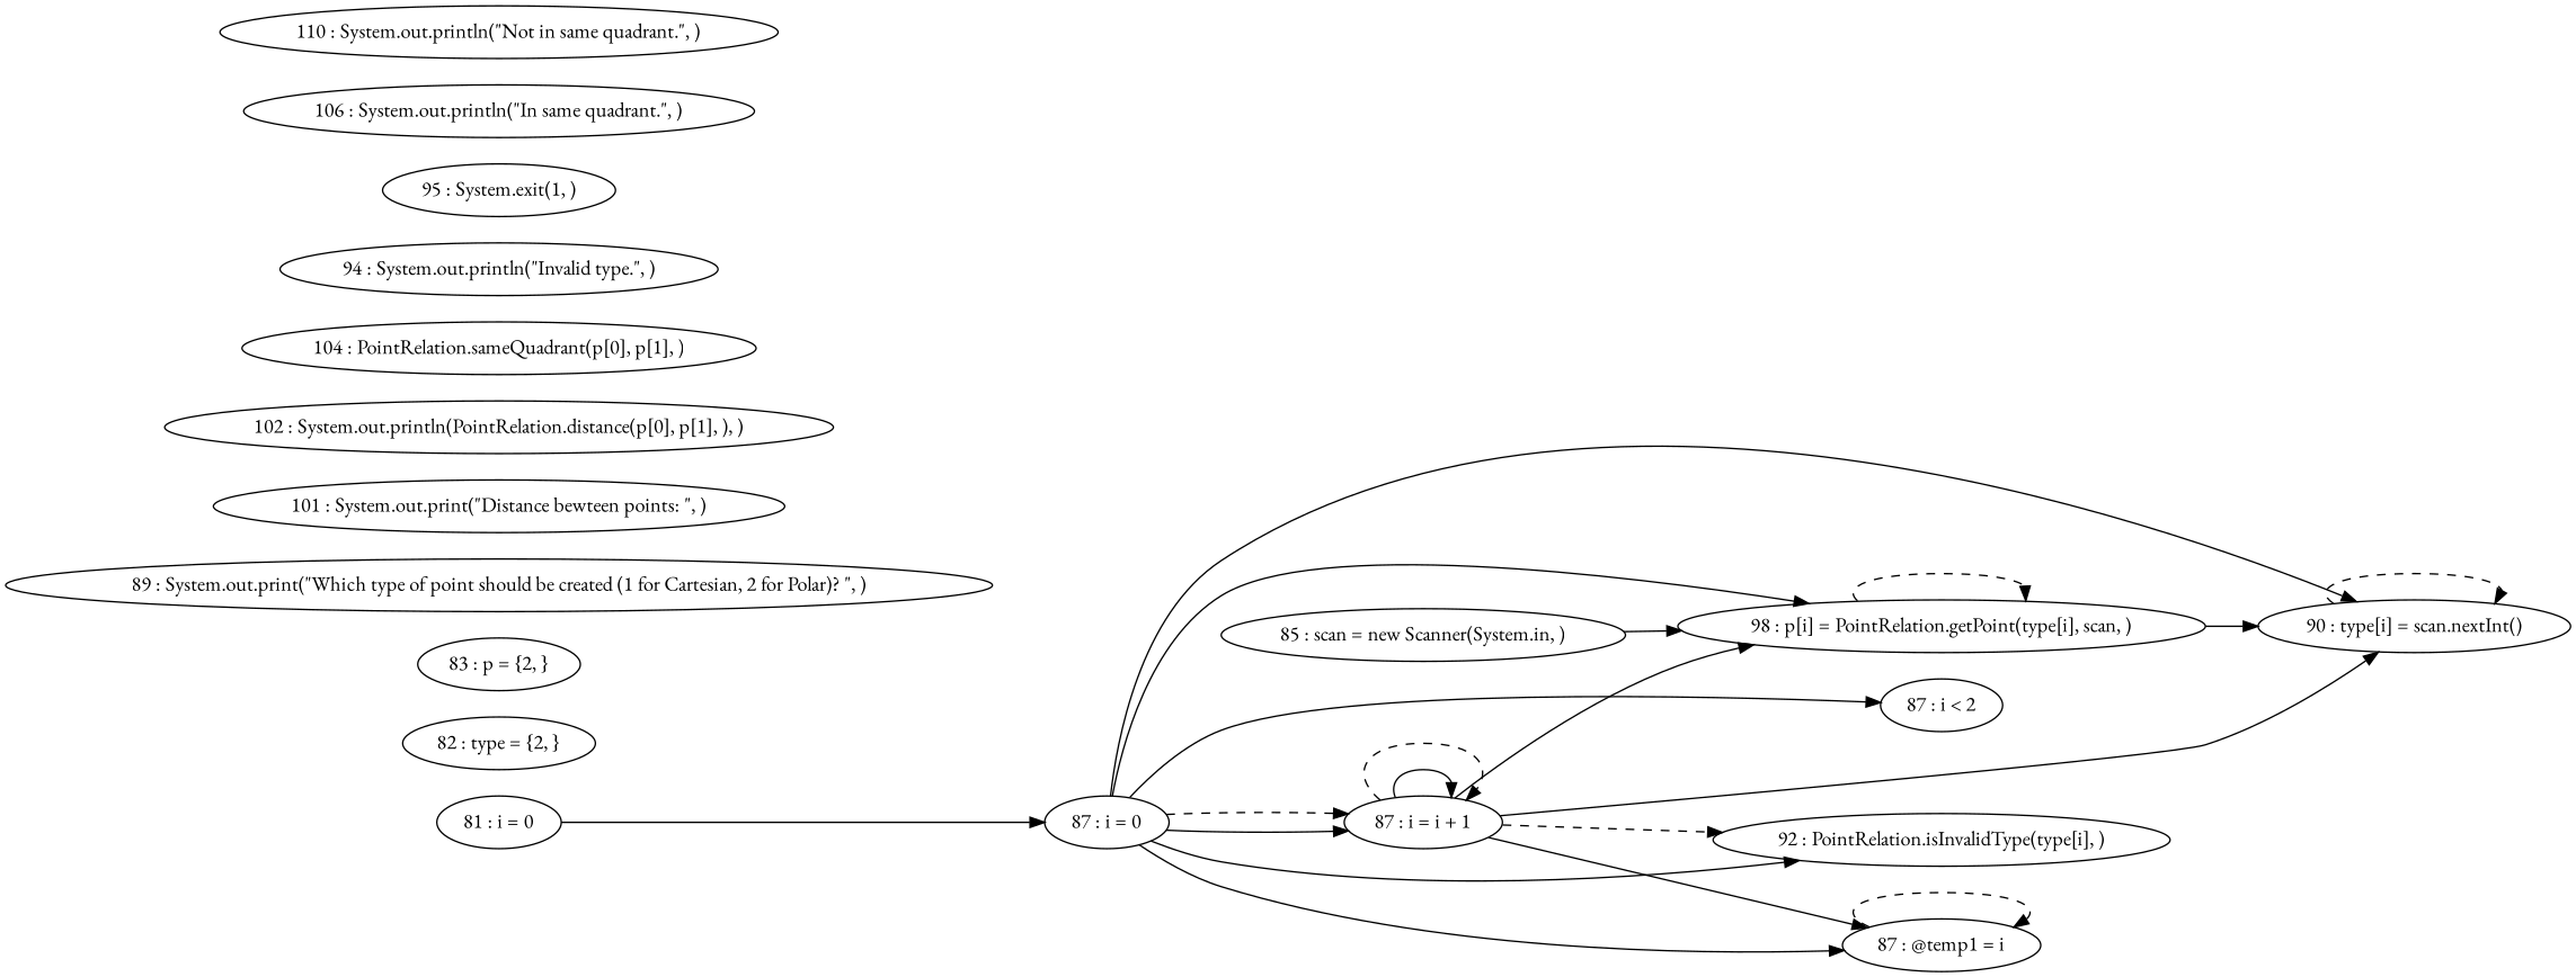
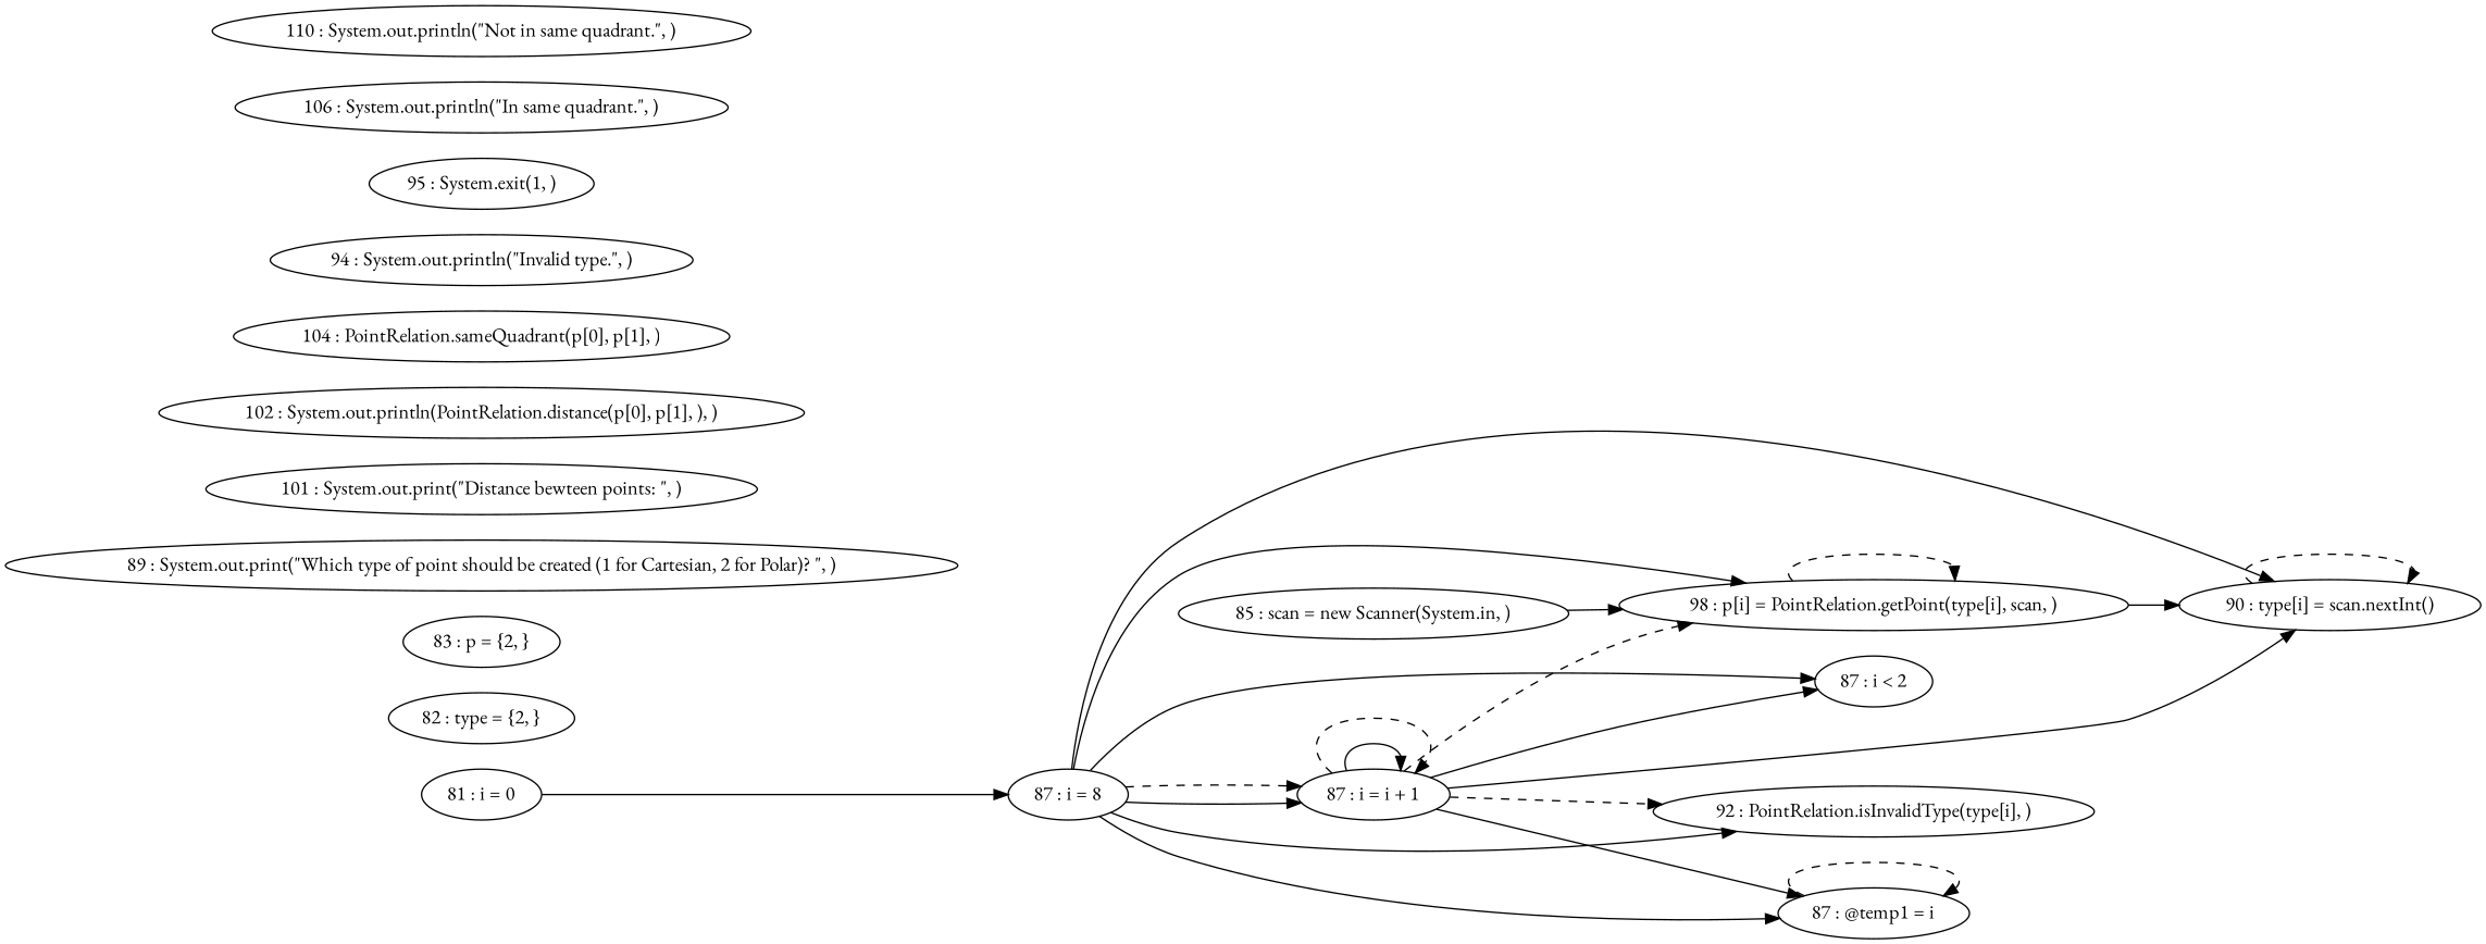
  digraph {
    fontname="EB Garamond"
    rankdir=LR
    node [fontname="EB Garamond"]
    edge [fontname="EB Garamond"]
    "81 : i = 0"
-   "87 : i = 0"
+   "87 : i = 0" [label="87 : i = 8"]
    "90 : type[i] = scan.nextInt()"
    "98 : p[i] = PointRelation.getPoint(type[i], scan, )"
    "87 : i < 2"
    "87 : i = i + 1"
    "92 : PointRelation.isInvalidType(type[i], )"
    "87 : @temp1 = i"
    "82 : type = {2, }"
    "83 : p = {2, }"
    "85 : scan = new Scanner(System.in, )"
    "89 : System.out.print(\"Which type of point should be created (1 for Cartesian, 2 for Polar)? \", )"
    "101 : System.out.print(\"Distance bewteen points: \", )"
    "102 : System.out.println(PointRelation.distance(p[0], p[1], ), )"
    "104 : PointRelation.sameQuadrant(p[0], p[1], )"
    "94 : System.out.println(\"Invalid type.\", )"
    "95 : System.exit(1, )"
    "106 : System.out.println(\"In same quadrant.\", )"
    "110 : System.out.println(\"Not in same quadrant.\", )"
    "81 : i = 0" -> "87 : i = 0" [style=solid]
    "87 : i = 0" -> "90 : type[i] = scan.nextInt()"
    "87 : i = 0" -> "98 : p[i] = PointRelation.getPoint(type[i], scan, )"
    "87 : i = 0" -> "87 : i < 2"
    "87 : i = 0" -> "87 : i = i + 1"
    "87 : i = 0" -> "87 : i = i + 1" [style=dashed]
    "87 : i = 0" -> "92 : PointRelation.isInvalidType(type[i], )"
    "87 : i = 0" -> "87 : @temp1 = i"
    "90 : type[i] = scan.nextInt()" -> "90 : type[i] = scan.nextInt()" [style=dashed]
    "98 : p[i] = PointRelation.getPoint(type[i], scan, )" -> "90 : type[i] = scan.nextInt()"
    "98 : p[i] = PointRelation.getPoint(type[i], scan, )" -> "98 : p[i] = PointRelation.getPoint(type[i], scan, )" [style=dashed]
    "87 : i = i + 1" -> "90 : type[i] = scan.nextInt()"
-   "87 : i = i + 1" -> "98 : p[i] = PointRelation.getPoint(type[i], scan, )"
+   "87 : i = i + 1" -> "98 : p[i] = PointRelation.getPoint(type[i], scan, )" [style=dashed]
+   "87 : i = i + 1" -> "87 : i < 2"
    "87 : i = i + 1" -> "87 : i = i + 1"
    "87 : i = i + 1" -> "87 : i = i + 1" [style=dashed]
    "87 : i = i + 1" -> "92 : PointRelation.isInvalidType(type[i], )" [style=dashed]
    "87 : i = i + 1" -> "87 : @temp1 = i"
    "87 : @temp1 = i" -> "87 : @temp1 = i" [style=dashed]
    "85 : scan = new Scanner(System.in, )" -> "98 : p[i] = PointRelation.getPoint(type[i], scan, )"
  }
